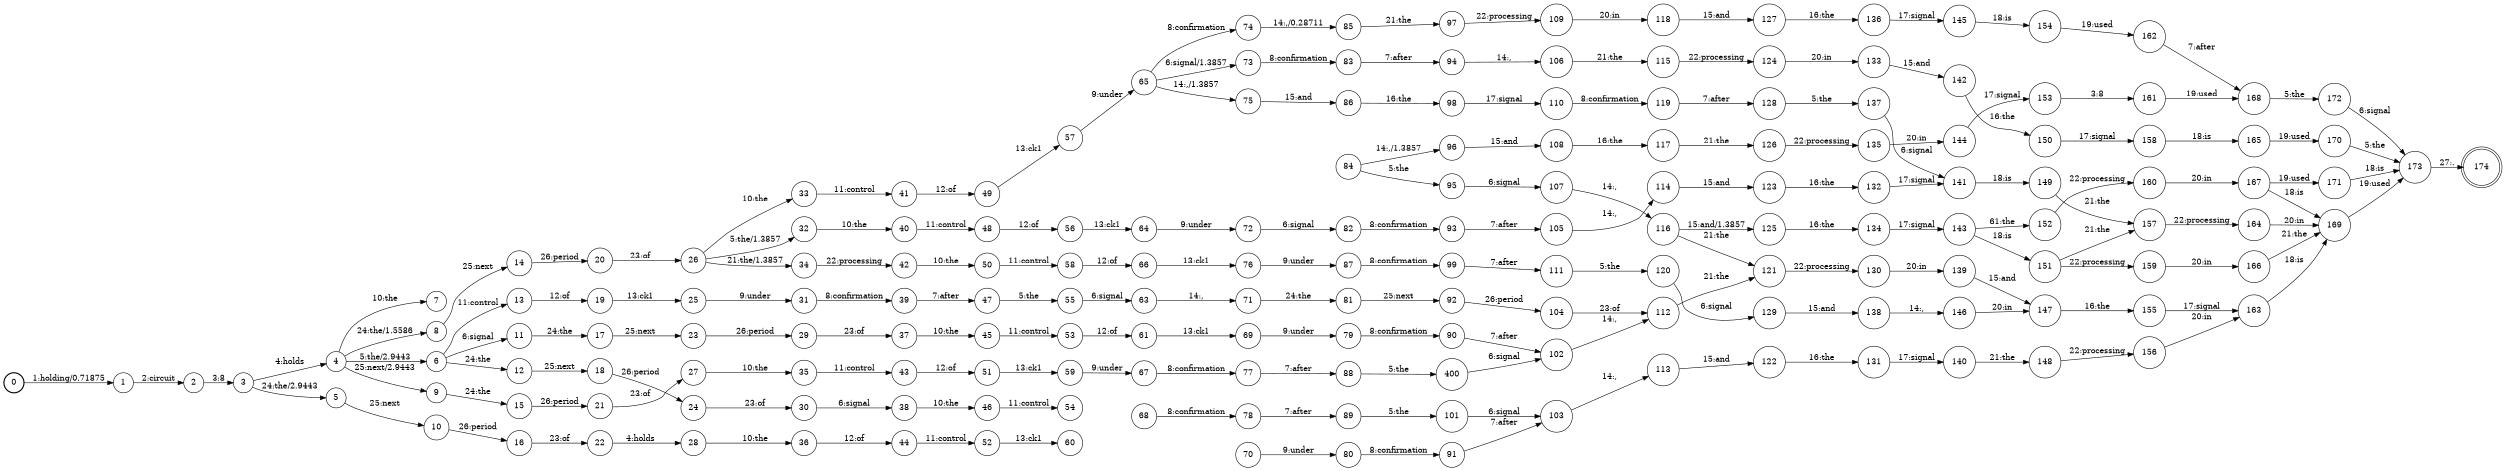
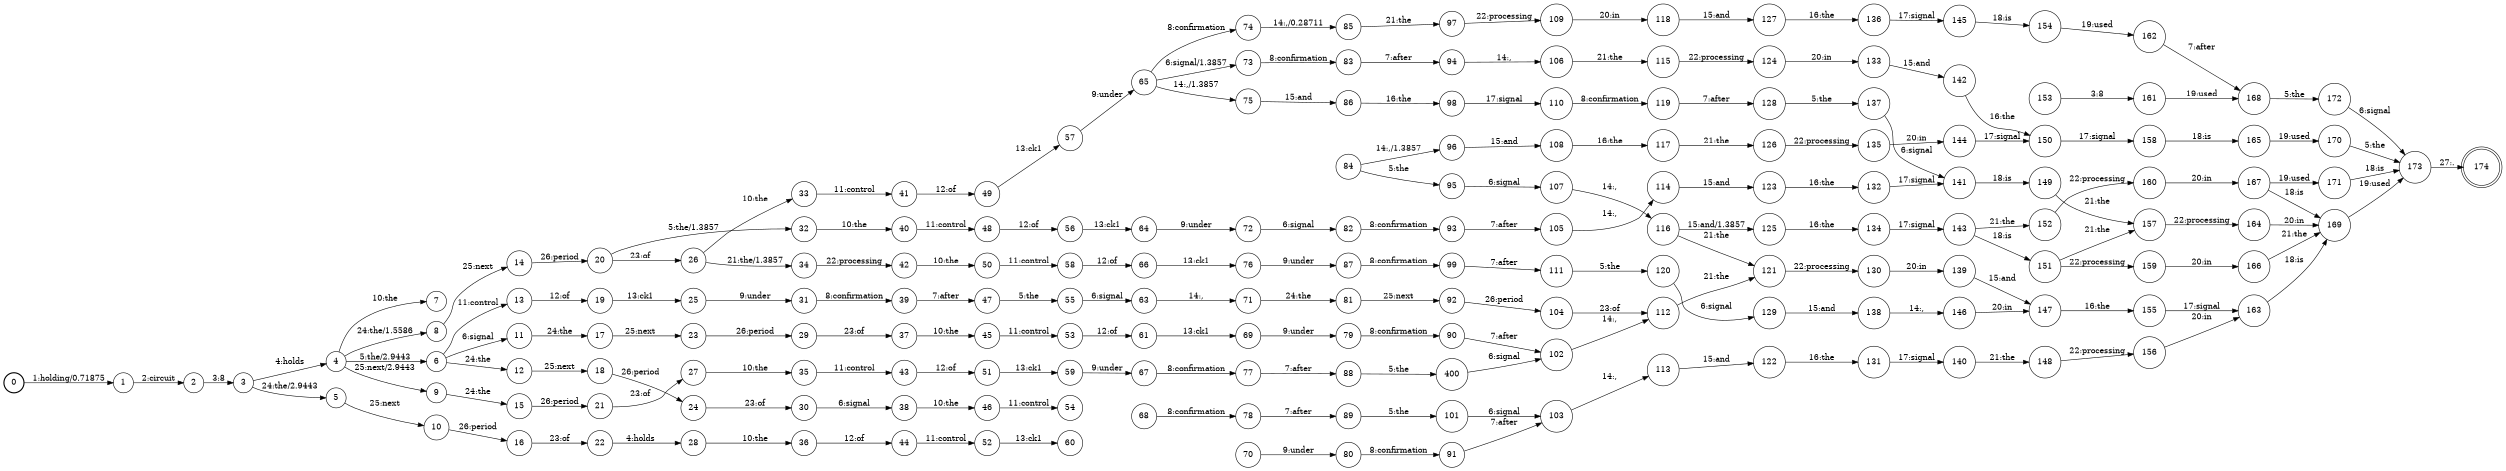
  digraph {
    nodesep=0.25
    rankdir=LR
    ranksep=0.4
    node [fontsize=14 shape=circle style=solid]
    edge [fontsize=14]
    n1 [label=0 style=bold]
    n2 [label=1]
    n3 [label=2]
    n4 [label=3]
    n5 [label=4]
    n6 [label=5]
    n7 [label=6]
    n8 [label=7]
    n9 [label=8]
    n10 [label=9]
    n11 [label=10]
    n12 [label=11]
    n13 [label=12]
    n14 [label=13]
    n15 [label=14]
    n16 [label=15]
    n17 [label=16]
    n18 [label=17]
    n19 [label=18]
    n20 [label=19]
    n21 [label=20]
    n22 [label=21]
    n23 [label=22]
    n24 [label=23]
    n25 [label=24]
    n26 [label=25]
    n27 [label=26]
    n28 [label=27]
    n29 [label=28]
    n30 [label=29]
    n31 [label=30]
    n32 [label=31]
    n33 [label=32]
    n34 [label=33]
    n35 [label=34]
    n36 [label=35]
    n37 [label=36]
    n38 [label=37]
    n39 [label=38]
    n40 [label=39]
    n41 [label=40]
    n42 [label=41]
    n43 [label=42]
    n44 [label=43]
    n45 [label=44]
    n46 [label=45]
    n47 [label=46]
    n48 [label=47]
    n49 [label=48]
    n50 [label=49]
    n51 [label=50]
    n52 [label=51]
    n53 [label=52]
    n54 [label=53]
    n55 [label=54]
    n56 [label=55]
    n57 [label=56]
    n58 [label=57]
    n59 [label=58]
    n60 [label=59]
    n61 [label=60]
    n62 [label=61]
    n63 [label=63]
    n64 [label=64]
    n65 [label=65]
    n66 [label=66]
    n67 [label=67]
    n68 [label=69]
    n69 [label=71]
    n70 [label=72]
    n71 [label=73]
    n72 [label=74]
    n73 [label=75]
    n74 [label=76]
    n75 [label=77]
    n76 [label=68]
    n77 [label=78]
    n78 [label=79]
    n79 [label=70]
    n80 [label=80]
    n81 [label=81]
    n82 [label=82]
    n83 [label=83]
    n84 [label=85]
    n85 [label=86]
    n86 [label=87]
    n87 [label=88]
    n88 [label=89]
    n89 [label=90]
    n90 [label=91]
    n91 [label=92]
    n92 [label=93]
    n93 [label=94]
    n94 [label=84]
    n95 [label=96]
    n96 [label=95]
    n97 [label=97]
    n98 [label=98]
    n99 [label=99]
    n100 [label=400]
    n101 [label=101]
    n102 [label=102]
    n103 [label=103]
    n104 [label=104]
    n105 [label=105]
    n106 [label=106]
    n107 [label=108]
    n108 [label=107]
    n109 [label=109]
    n110 [label=110]
    n111 [label=111]
    n112 [label=112]
    n113 [label=113]
    n114 [label=114]
    n115 [label=115]
    n116 [label=117]
    n117 [label=116]
    n118 [label=118]
    n119 [label=119]
    n120 [label=120]
    n121 [label=121]
    n122 [label=122]
    n123 [label=123]
    n124 [label=124]
    n125 [label=125]
    n126 [label=126]
    n127 [label=127]
    n128 [label=128]
    n129 [label=129]
    n130 [label=130]
    n131 [label=131]
    n132 [label=132]
    n133 [label=133]
    n134 [label=134]
    n135 [label=135]
    n136 [label=136]
    n137 [label=137]
    n138 [label=138]
    n139 [label=139]
    n140 [label=140]
    n141 [label=141]
    n142 [label=142]
    n143 [label=143]
    n144 [label=144]
    n145 [label=145]
    n146 [label=146]
    n147 [label=147]
    n148 [label=148]
    n149 [label=149]
    n150 [label=150]
    n151 [label=151]
    n152 [label=152]
    n153 [label=153]
    n154 [label=154]
    n155 [label=155]
    n156 [label=156]
    n157 [label=157]
    n158 [label=158]
    n159 [label=159]
    n160 [label=160]
    n161 [label=161]
    n162 [label=162]
    n163 [label=163]
    n164 [label=164]
    n165 [label=165]
    n166 [label=166]
    n167 [label=167]
    n168 [label=168]
    n169 [label=169]
    n170 [label=170]
    n171 [label=171]
    n172 [label=172]
    n173 [label=173]
    n174 [label=174 shape=doublecircle]
    n1 -> n2 [label="1:holding/0.71875"]
    n2 -> n3 [label="2:circuit"]
    n3 -> n4 [label="3:8"]
    n4 -> n5 [label="4:holds"]
    n4 -> n6 [label="24:the/2.9443"]
    n5 -> n7 [label="5:the/2.9443"]
    n5 -> n8 [label="10:the"]
    n5 -> n9 [label="24:the/1.5586"]
    n5 -> n10 [label="25:next/2.9443"]
    n6 -> n11 [label="25:next"]
    n7 -> n12 [label="6:signal"]
    n7 -> n13 [label="24:the"]
    n7 -> n14 [label="11:control"]
    n9 -> n15 [label="25:next"]
    n10 -> n16 [label="24:the"]
    n11 -> n17 [label="26:period"]
    n12 -> n18 [label="24:the"]
    n13 -> n19 [label="25:next"]
    n14 -> n20 [label="12:of"]
    n15 -> n21 [label="26:period"]
    n16 -> n22 [label="26:period"]
    n17 -> n23 [label="23:of"]
    n18 -> n24 [label="25:next"]
    n19 -> n25 [label="26:period"]
    n20 -> n26 [label="13:ck1"]
    n21 -> n27 [label="23:of"]
    n22 -> n28 [label="23:of"]
    n23 -> n29 [label="4:holds"]
    n24 -> n30 [label="26:period"]
    n25 -> n31 [label="23:of"]
    n26 -> n32 [label="9:under"]
-   n27 -> n33 [label="5:the/1.3857"]
+   n21 -> n33 [label="5:the/1.3857"]
    n27 -> n34 [label="10:the"]
    n27 -> n35 [label="21:the/1.3857"]
    n28 -> n36 [label="10:the"]
    n29 -> n37 [label="10:the"]
    n30 -> n38 [label="23:of"]
    n31 -> n39 [label="6:signal"]
    n32 -> n40 [label="8:confirmation"]
    n33 -> n41 [label="10:the"]
    n34 -> n42 [label="11:control"]
    n35 -> n43 [label="22:processing"]
    n36 -> n44 [label="11:control"]
    n37 -> n45 [label="12:of"]
    n38 -> n46 [label="10:the"]
    n39 -> n47 [label="10:the"]
    n40 -> n48 [label="7:after"]
    n41 -> n49 [label="11:control"]
    n42 -> n50 [label="12:of"]
    n43 -> n51 [label="10:the"]
    n44 -> n52 [label="12:of"]
    n45 -> n53 [label="11:control"]
    n46 -> n54 [label="11:control"]
    n47 -> n55 [label="11:control"]
    n48 -> n56 [label="5:the"]
    n49 -> n57 [label="12:of"]
    n50 -> n58 [label="13:ck1"]
    n51 -> n59 [label="11:control"]
    n52 -> n60 [label="13:ck1"]
    n53 -> n61 [label="13:ck1"]
    n54 -> n62 [label="12:of"]
    n56 -> n63 [label="6:signal"]
    n57 -> n64 [label="13:ck1"]
    n58 -> n65 [label="9:under"]
    n59 -> n66 [label="12:of"]
    n60 -> n67 [label="9:under"]
    n62 -> n68 [label="13:ck1"]
    n63 -> n69 [label="14:,"]
    n64 -> n70 [label="9:under"]
    n65 -> n71 [label="6:signal/1.3857"]
    n65 -> n72 [label="8:confirmation"]
    n65 -> n73 [label="14:,/1.3857"]
    n66 -> n74 [label="13:ck1"]
    n67 -> n75 [label="8:confirmation"]
    n68 -> n78 [label="9:under"]
    n69 -> n81 [label="24:the"]
    n70 -> n82 [label="6:signal"]
    n71 -> n83 [label="8:confirmation"]
    n72 -> n84 [label="14:,/0.28711"]
    n73 -> n85 [label="15:and"]
    n74 -> n86 [label="9:under"]
    n75 -> n87 [label="7:after"]
    n76 -> n77 [label="8:confirmation"]
    n77 -> n88 [label="7:after"]
    n78 -> n89 [label="8:confirmation"]
    n79 -> n80 [label="9:under"]
    n80 -> n90 [label="8:confirmation"]
    n81 -> n91 [label="25:next"]
    n82 -> n92 [label="8:confirmation"]
    n83 -> n93 [label="7:after"]
    n84 -> n97 [label="21:the"]
    n85 -> n98 [label="16:the"]
    n86 -> n99 [label="8:confirmation"]
    n87 -> n100 [label="5:the"]
    n88 -> n101 [label="5:the"]
    n89 -> n102 [label="7:after"]
    n90 -> n103 [label="7:after"]
    n91 -> n104 [label="26:period"]
    n92 -> n105 [label="7:after"]
    n93 -> n106 [label="14:,"]
    n94 -> n95 [label="14:,/1.3857"]
    n94 -> n96 [label="5:the"]
    n95 -> n107 [label="15:and"]
    n96 -> n108 [label="6:signal"]
    n97 -> n109 [label="22:processing"]
    n98 -> n110 [label="17:signal"]
    n99 -> n111 [label="7:after"]
    n100 -> n102 [label="6:signal"]
    n101 -> n103 [label="6:signal"]
    n102 -> n112 [label="14:,"]
    n103 -> n113 [label="14:,"]
    n104 -> n112 [label="23:of"]
    n105 -> n114 [label="14:,"]
    n106 -> n115 [label="21:the"]
    n107 -> n116 [label="16:the"]
    n108 -> n117 [label="14:,"]
    n109 -> n118 [label="20:in"]
    n110 -> n119 [label="8:confirmation"]
    n111 -> n120 [label="5:the"]
    n112 -> n121 [label="21:the"]
    n113 -> n122 [label="15:and"]
    n114 -> n123 [label="15:and"]
    n115 -> n124 [label="22:processing"]
    n116 -> n126 [label="21:the"]
    n117 -> n121 [label="21:the"]
    n117 -> n125 [label="15:and/1.3857"]
    n118 -> n127 [label="15:and"]
    n119 -> n128 [label="7:after"]
    n120 -> n129 [label="6:signal"]
    n121 -> n130 [label="22:processing"]
    n122 -> n131 [label="16:the"]
    n123 -> n132 [label="16:the"]
    n124 -> n133 [label="20:in"]
    n125 -> n134 [label="16:the"]
    n126 -> n135 [label="22:processing"]
    n127 -> n136 [label="16:the"]
    n128 -> n137 [label="5:the"]
    n129 -> n138 [label="15:and"]
    n130 -> n139 [label="20:in"]
    n131 -> n140 [label="17:signal"]
    n132 -> n141 [label="17:signal"]
    n133 -> n142 [label="15:and"]
    n134 -> n143 [label="17:signal"]
    n135 -> n144 [label="20:in"]
    n136 -> n145 [label="17:signal"]
    n137 -> n141 [label="6:signal"]
    n138 -> n146 [label="14:,"]
    n139 -> n147 [label="15:and"]
    n140 -> n148 [label="21:the"]
    n141 -> n149 [label="18:is"]
    n142 -> n150 [label="16:the"]
    n143 -> n151 [label="18:is"]
-   n143 -> n152 [label="61:the"]
-   n144 -> n153 [label="17:signal"]
+   n143 -> n152 [label="21:the"]
+   n144 -> n150 [label="17:signal"]
    n145 -> n154 [label="18:is"]
    n146 -> n147 [label="20:in"]
    n147 -> n155 [label="16:the"]
    n148 -> n156 [label="22:processing"]
    n149 -> n157 [label="21:the"]
    n150 -> n158 [label="17:signal"]
    n151 -> n157 [label="21:the"]
    n151 -> n159 [label="22:processing"]
    n152 -> n160 [label="22:processing"]
    n153 -> n161 [label="3:8"]
    n154 -> n162 [label="19:used"]
    n155 -> n163 [label="17:signal"]
    n156 -> n163 [label="20:in"]
    n157 -> n164 [label="22:processing"]
    n158 -> n165 [label="18:is"]
    n159 -> n166 [label="20:in"]
    n160 -> n167 [label="20:in"]
    n161 -> n168 [label="19:used"]
    n162 -> n168 [label="7:after"]
    n163 -> n169 [label="18:is"]
    n164 -> n169 [label="20:in"]
    n165 -> n170 [label="19:used"]
    n166 -> n169 [label="21:the"]
    n167 -> n169 [label="18:is"]
    n167 -> n171 [label="19:used"]
    n168 -> n172 [label="5:the"]
    n169 -> n173 [label="19:used"]
    n170 -> n173 [label="5:the"]
    n171 -> n173 [label="18:is"]
    n172 -> n173 [label="6:signal"]
    n173 -> n174 [label="27:."]
  }
